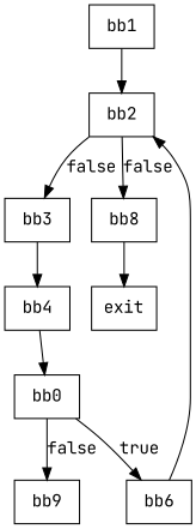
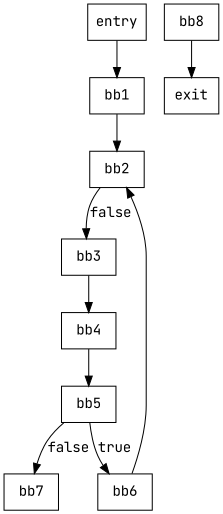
  digraph {
    fontname="JetBrains Mono"
    node [fontname="JetBrains Mono" shape=box]
    edge [fontname="JetBrains Mono"]
+   entry
    bb1
    bb2
    bb3
    bb8
    bb4
    exit
-   bb5 [label=bb0]
+   bb5
    bb6
-   bb7 [label=bb9]
+   bb7
+   entry -> bb1
    bb1 -> bb2
    bb2 -> bb3 [label=false]
-   bb2 -> bb8 [label=false]
    bb3 -> bb4
    bb8 -> exit
    bb4 -> bb5
    bb5 -> bb6 [label=true]
    bb5 -> bb7 [label=false]
    bb6 -> bb2
  }
